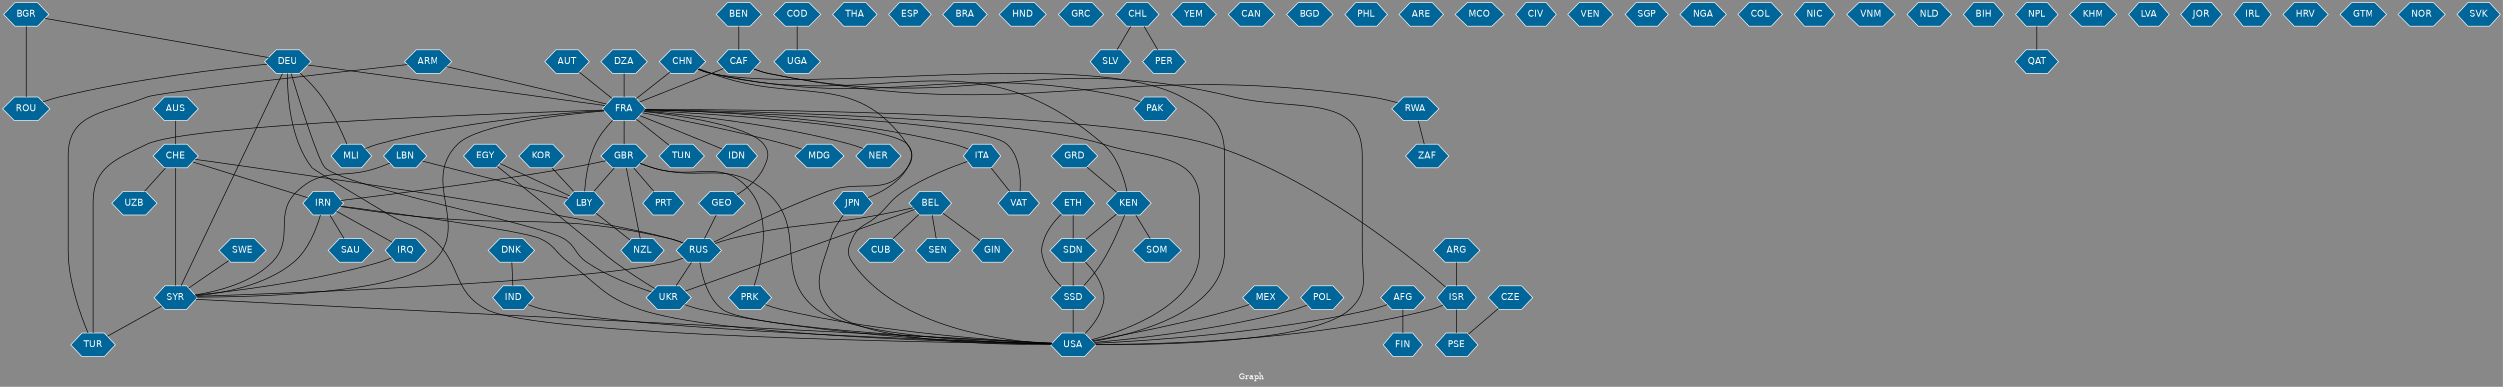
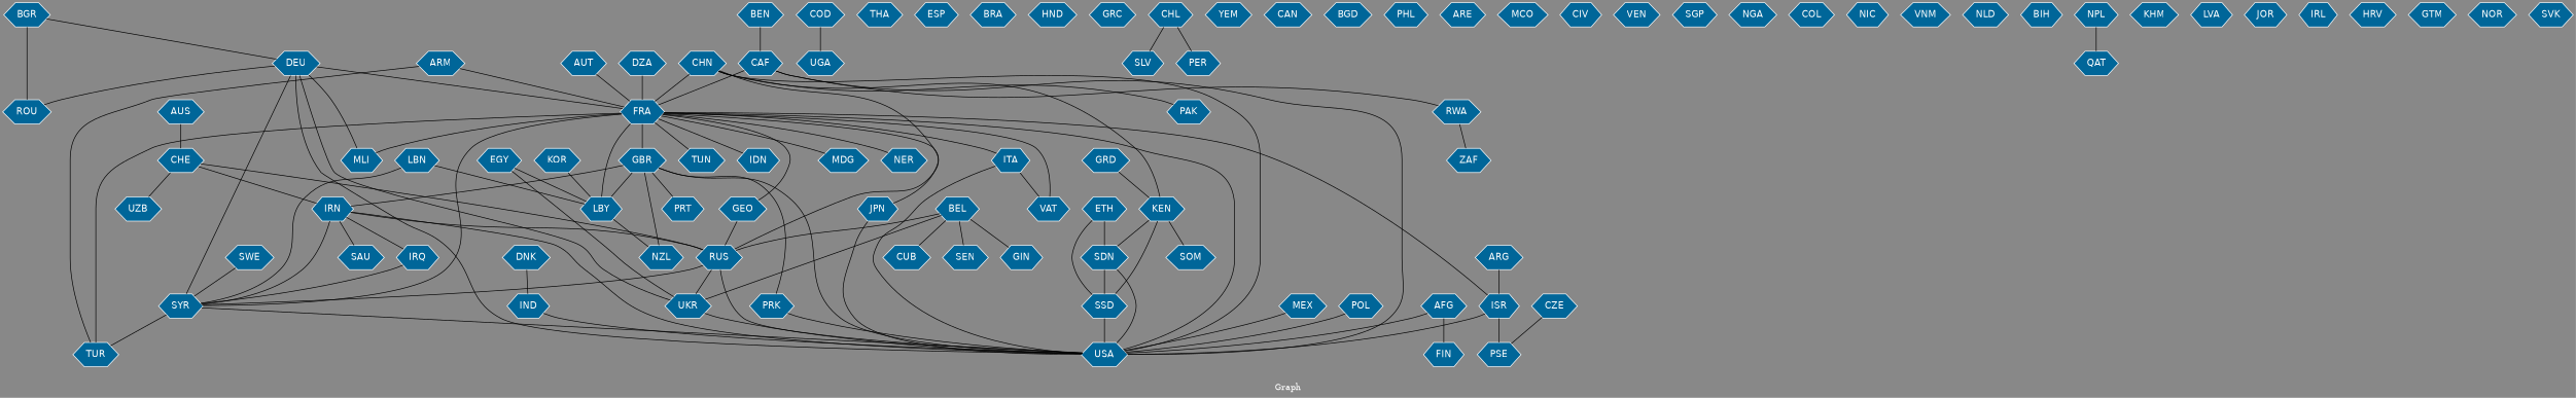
  graph {
    bgcolor="#888888"
    fontcolor=white
    fontsize=12
    label="Graph"
    node [color=white fillcolor="#006699" fontcolor=white fontname=Helvetica shape=hexagon style=filled]
    edge [arrowhead=open color=black fontcolor=white fontname=Courier fontsize=12 weight=1]
    n1 [label=USA]
    n2 [label=JPN]
    n3 [label=UKR]
    n4 [label=IRQ]
    n5 [label=SYR]
    n6 [label=TUR]
    n7 [label=TUN]
    n8 [label=EGY]
    n9 [label=LBY]
    n10 [label=NZL]
    n11 [label=FRA]
    n12 [label=ISR]
    n13 [label=IDN]
    n14 [label=VAT]
    n15 [label=GBR]
    n16 [label=ITA]
    n17 [label=MLI]
    n18 [label=MDG]
    n19 [label=GEO]
    n20 [label=NER]
    n21 [label=PSE]
    n22 [label=IRN]
    n23 [label=PRK]
    n24 [label=PRT]
    n25 [label=RUS]
    n26 [label=COD]
    n27 [label=UGA]
    n28 [label=CHE]
    n29 [label=UZB]
    n30 [label=SAU]
    n31 [label=PAK]
    n32 [label=THA]
    n33 [label=ESP]
    n34 [label=SSD]
    n35 [label=SDN]
    n36 [label=IND]
    n37 [label=LBN]
    n38 [label=AFG]
    n39 [label=FIN]
    n40 [label=CAF]
    n41 [label=RWA]
    n42 [label=ZAF]
    n43 [label=BRA]
    n44 [label=HND]
    n45 [label=CHN]
    n46 [label=KEN]
    n47 [label=SOM]
    n48 [label=DEU]
    n49 [label=ROU]
    n50 [label=BEN]
    n51 [label=GRC]
    n52 [label=SWE]
    n53 [label=SLV]
    n54 [label=CHL]
    n55 [label=PER]
    n56 [label=DZA]
    n57 [label=YEM]
    n58 [label=CUB]
    n59 [label=CAN]
    n60 [label=BGD]
    n61 [label=AUS]
    n62 [label=ARG]
    n63 [label=AUT]
    n64 [label=BEL]
    n65 [label=SEN]
    n66 [label=GIN]
    n67 [label=PHL]
    n68 [label=CZE]
    n69 [label=ARE]
    n70 [label=MEX]
    n71 [label=ARM]
    n72 [label=KOR]
    n73 [label=DNK]
    n74 [label=MCO]
    n75 [label=CIV]
    n76 [label=VEN]
    n77 [label=SGP]
    n78 [label=NGA]
    n79 [label=COL]
    n80 [label=NIC]
    n81 [label=VNM]
    n82 [label=NLD]
    n83 [label=BIH]
    n84 [label=QAT]
    n85 [label=NPL]
    n86 [label=KHM]
    n87 [label=BGR]
    n88 [label=LVA]
    n89 [label=GRD]
    n90 [label=JOR]
    n91 [label=ETH]
    n92 [label=IRL]
    n93 [label=HRV]
    n94 [label=GTM]
    n95 [label=NOR]
    n96 [label=SVK]
    n97 [label=POL]
    n2 -- n1
    n3 -- n1 [weight=2]
    n4 -- n5
    n5 -- n1 [weight=3]
    n5 -- n6 [weight=4]
    n8 -- n3
    n8 -- n9 [weight=2]
    n9 -- n10
    n11 -- n1 [weight=5]
    n11 -- n2
    n11 -- n5 [weight=7]
    n11 -- n6 [weight=8]
    n11 -- n7
    n11 -- n9
    n11 -- n12
    n11 -- n13 [weight=3]
    n11 -- n14 [weight=5]
    n11 -- n15 [weight=9]
    n11 -- n16 [weight=4]
    n11 -- n17 [weight=7]
    n11 -- n18
    n11 -- n19
    n11 -- n20
    n12 -- n1 [weight=5]
    n12 -- n21 [weight=4]
    n15 -- n1
    n15 -- n9
    n15 -- n10
    n15 -- n22
    n15 -- n23
    n15 -- n24
    n16 -- n1
    n16 -- n14
    n19 -- n25
    n22 -- n1 [weight=2]
    n22 -- n4
    n22 -- n5 [weight=4]
    n22 -- n25
    n22 -- n30
    n23 -- n1
    n25 -- n1 [weight=5]
    n25 -- n3 [weight=5]
    n25 -- n5 [weight=2]
    n26 -- n27 [weight=2]
-   n28 -- n5 [weight=30]
    n28 -- n22 [weight=4]
    n28 -- n25
    n28 -- n29
    n34 -- n1 [weight=3]
    n35 -- n1 [weight=3]
    n35 -- n34 [weight=18]
    n36 -- n1 [weight=2]
    n37 -- n5
    n37 -- n9
    n38 -- n1
    n38 -- n39
    n40 -- n1 [weight=2]
    n40 -- n11 [weight=9]
    n40 -- n41
    n41 -- n42
    n45 -- n1 [weight=2]
    n45 -- n11 [weight=2]
    n45 -- n25
    n45 -- n31
    n45 -- n46
    n46 -- n34
    n46 -- n35
    n46 -- n47
    n48 -- n1 [weight=3]
    n48 -- n3
    n48 -- n5
    n48 -- n11
    n48 -- n17 [weight=2]
    n48 -- n49
    n50 -- n40 [weight=4]
    n52 -- n5
    n54 -- n53
    n54 -- n55
    n56 -- n11 [weight=3]
    n61 -- n28
    n62 -- n12
    n63 -- n11
    n64 -- n3
    n64 -- n25
    n64 -- n58
    n64 -- n65
    n64 -- n66
    n68 -- n21 [weight=3]
    n70 -- n1
    n71 -- n6
    n71 -- n11
    n72 -- n9
    n73 -- n36
    n85 -- n84
    n87 -- n48
    n87 -- n49 [weight=2]
    n89 -- n46
    n91 -- n34
    n91 -- n35
    n97 -- n1
  }
